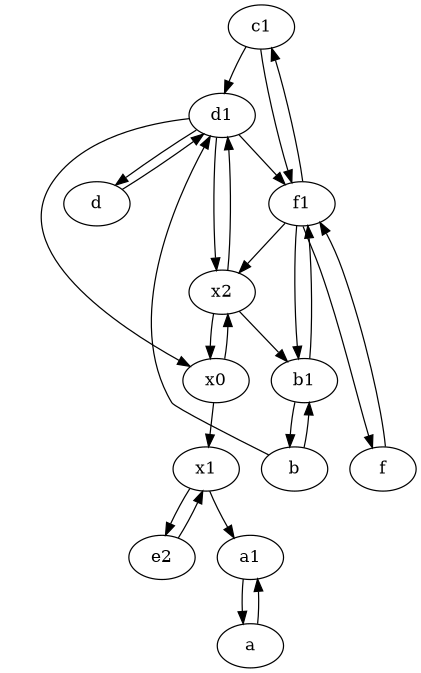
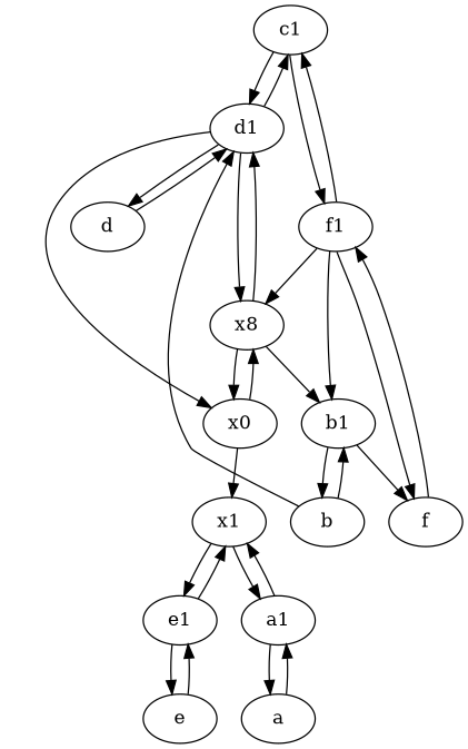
  digraph {
    c1
    d1
    f1
-   x2
+   x2 [label=x8]
    x0
    d
    b1
    f
-   e1 [label=e2]
+   e1
+   e
    x1
    a1
    a
    b
    c1 -> d1
    c1 -> f1
-   d1 -> f1
+   d1 -> c1
    d1 -> x2
    d1 -> x0
    d1 -> d
    f1 -> c1
    f1 -> x2
    f1 -> b1
    f1 -> f
    x2 -> d1
    x2 -> x0
    x2 -> b1
    x0 -> x2
    x0 -> x1
    d -> d1
-   b1 -> f1
+   b1 -> f
    b1 -> b
    f -> f1
+   e1 -> e
    e1 -> x1
+   e -> e1
    x1 -> e1
    x1 -> a1
+   a1 -> x1
    a1 -> a
    a -> a1
    b -> d1
    b -> b1
  }
